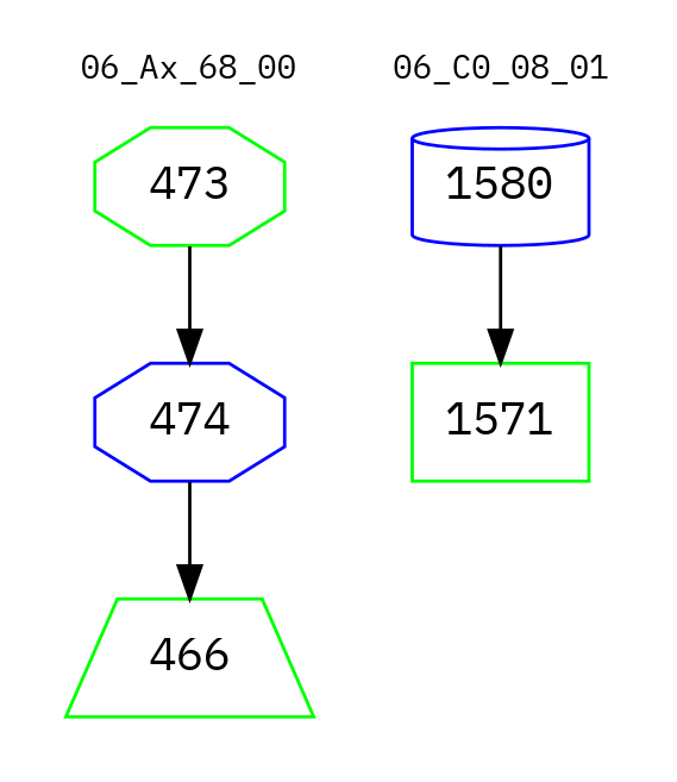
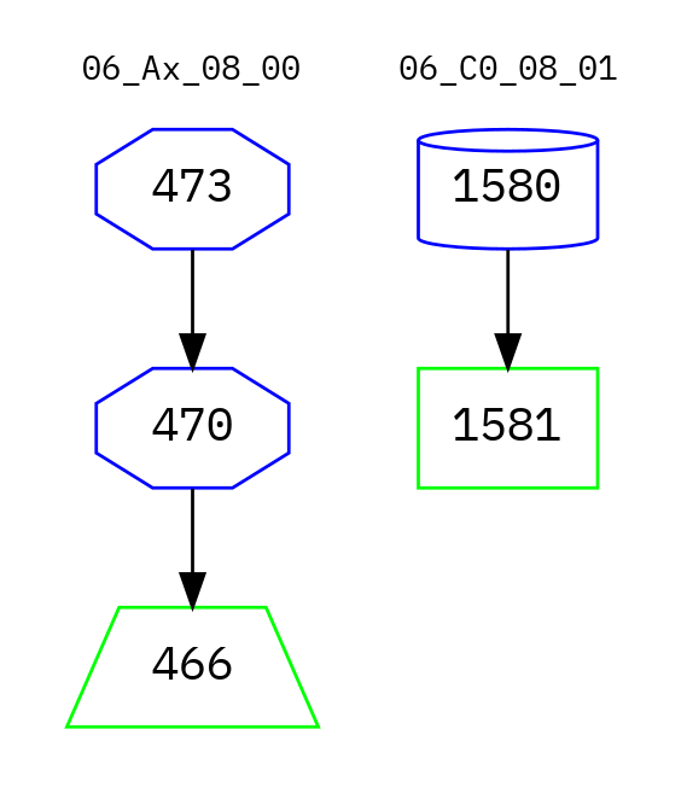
  digraph {
    fontname="IBM Plex Mono"
    node [color=blue fontname="IBM Plex Mono" shape=octagon]
    edge [color=black fontname="IBM Plex Mono"]
-   n1 [color=green label=473]
+   n1 [label=473]
    n2 [color=green label=466 shape=trapezium]
-   n3 [label=474]
+   n3 [label=470]
    n4 [label=1580 shape=cylinder]
-   n5 [color=green label=1571 shape=box]
+   n5 [color=green label=1581 shape=box]
    subgraph cluster_1 {
      color=white
      fontsize=10
-     label="06_Ax_68_00"
+     label="06_Ax_08_00"
      n1
      n2
      n3
    }
    subgraph cluster_2 {
      color=white
      fontsize=10
      label="06_C0_08_01"
      n4
      n5
    }
    n1 -> n3
    n3 -> n2
    n4 -> n5
  }
